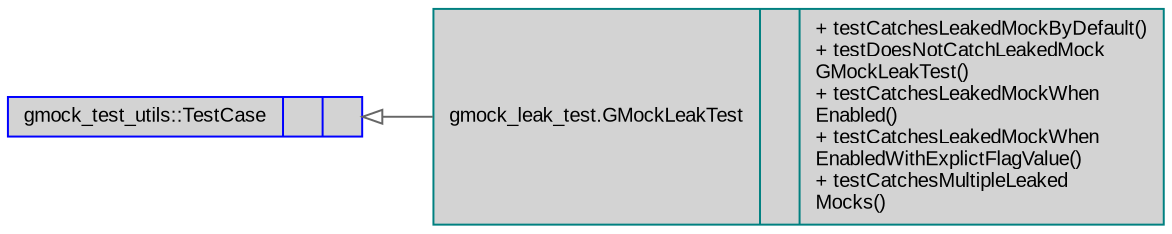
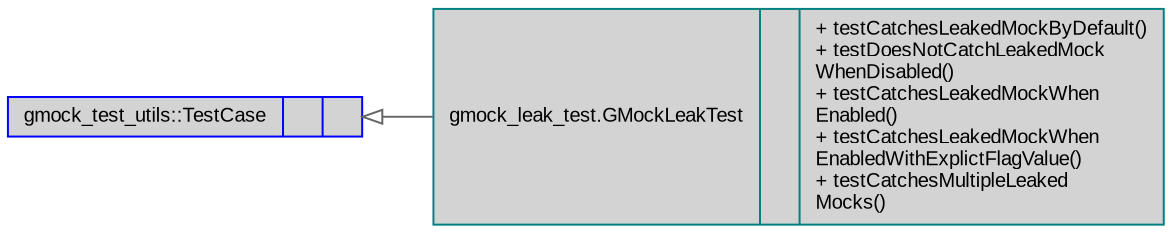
  digraph {
    rankdir=LR
    fontname="Liberation Sans"
    node [fillcolor=lightgrey fontname="Liberation Sans" fontsize=10 shape=record style=filled]
-   n1 [color=teal fontcolor=black height=0.2 label="{gmock_leak_test.GMockLeakTest\n||+ testCatchesLeakedMockByDefault()\l+ testDoesNotCatchLeakedMock\lGMockLeakTest()\l+ testCatchesLeakedMockWhen\lEnabled()\l+ testCatchesLeakedMockWhen\lEnabledWithExplictFlagValue()\l+ testCatchesMultipleLeaked\lMocks()\l}" width=0.4]
+   n1 [color=teal fontcolor=black height=0.2 label="{gmock_leak_test.GMockLeakTest\n||+ testCatchesLeakedMockByDefault()\l+ testDoesNotCatchLeakedMock\lWhenDisabled()\l+ testCatchesLeakedMockWhen\lEnabled()\l+ testCatchesLeakedMockWhen\lEnabledWithExplictFlagValue()\l+ testCatchesMultipleLeaked\lMocks()\l}" width=0.4]
    n2 [color=blue height=0.2 label="{gmock_test_utils::TestCase\n||}" width=0.4]
    n2 -> n1 [arrowtail=onormal color=gray40 dir=back fontname="Liberation Sans" fontsize=10 labelfontname=Helvetica labelfontsize=10 style=solid]
  }
